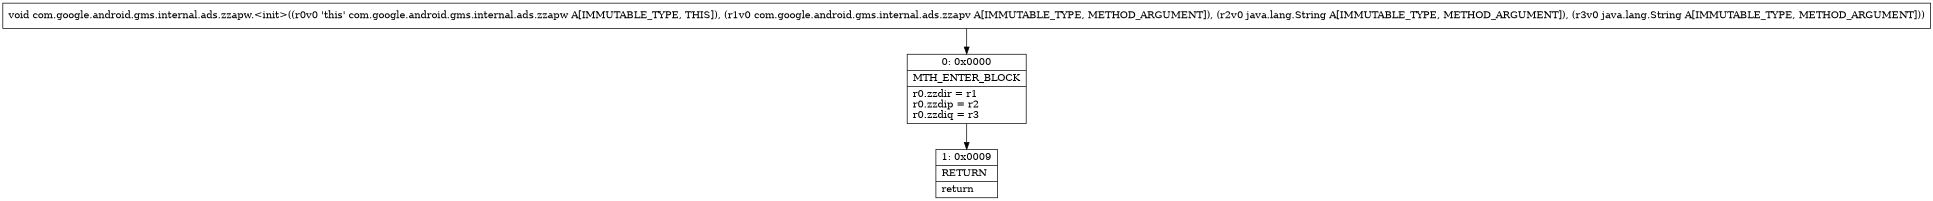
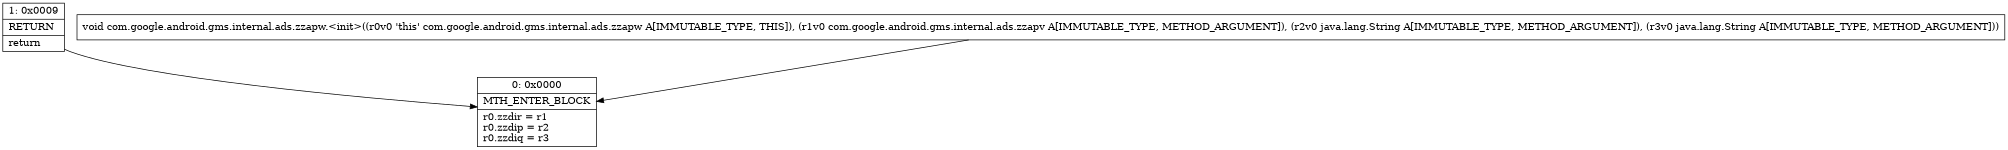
  digraph {
    node [shape=record]
    n1 [label="{0\:\ 0x0000|MTH_ENTER_BLOCK\l|r0.zzdir = r1\lr0.zzdip = r2\lr0.zzdiq = r3\l}"]
    n2 [label="{1\:\ 0x0009|RETURN\l|return\l}"]
    n3 [label="{void com.google.android.gms.internal.ads.zzapw.\<init\>((r0v0 'this' com.google.android.gms.internal.ads.zzapw A[IMMUTABLE_TYPE, THIS]), (r1v0 com.google.android.gms.internal.ads.zzapv A[IMMUTABLE_TYPE, METHOD_ARGUMENT]), (r2v0 java.lang.String A[IMMUTABLE_TYPE, METHOD_ARGUMENT]), (r3v0 java.lang.String A[IMMUTABLE_TYPE, METHOD_ARGUMENT])) }"]
-   n1 -> n2
+   n2 -> n1
    n3 -> n1
  }
